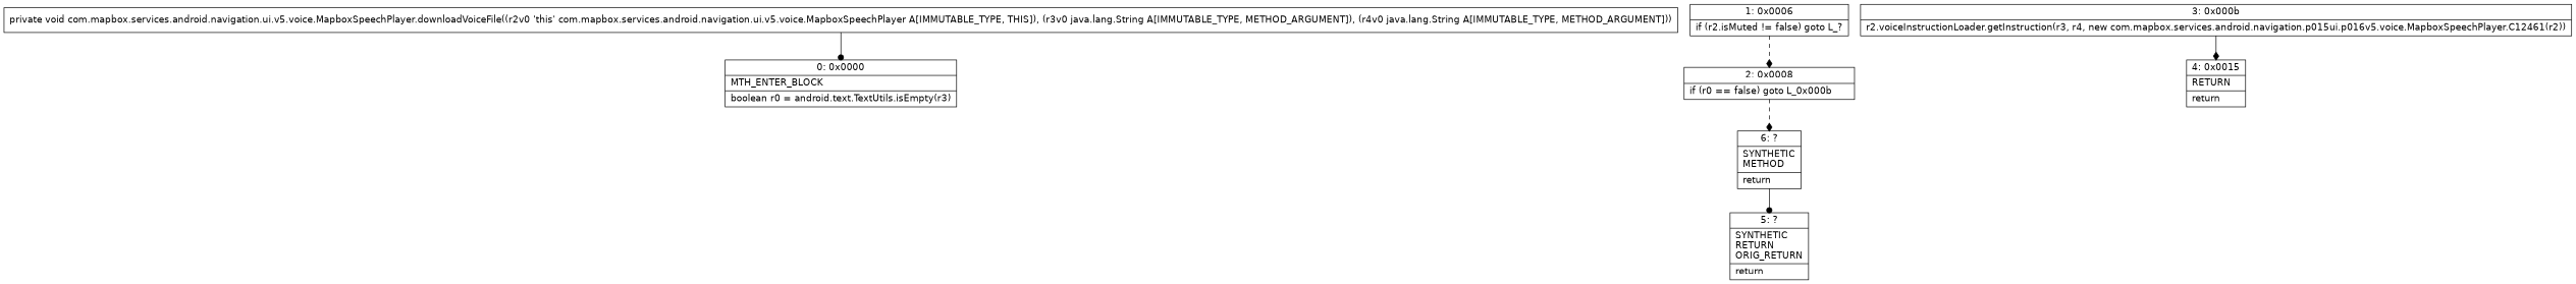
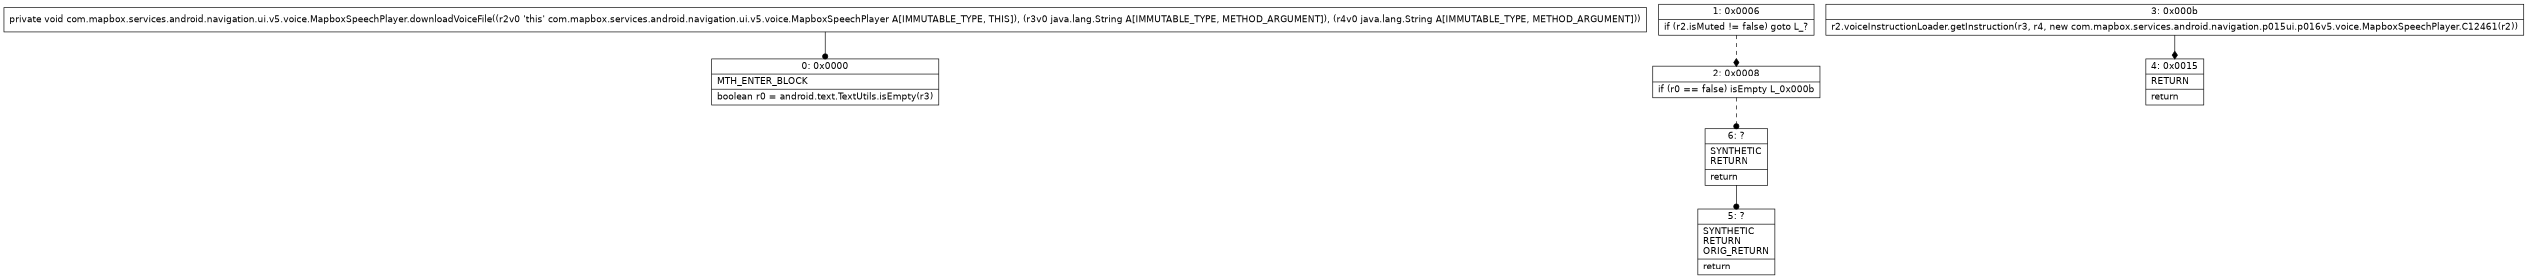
  digraph {
    fontname="DejaVu Sans"
    node [fontname="DejaVu Sans" shape=record]
    edge [arrowhead=dot fontname="DejaVu Sans"]
    n1 [label="{0\:\ 0x0000|MTH_ENTER_BLOCK\l|boolean r0 = android.text.TextUtils.isEmpty(r3)\l}"]
    n2 [label="{1\:\ 0x0006|if (r2.isMuted != false) goto L_?\l}"]
-   n3 [label="{2\:\ 0x0008|if (r0 == false) goto L_0x000b\l}"]
-   n4 [label="{6\:\ ?|SYNTHETIC\lMETHOD\l|return\l}"]
+   n3 [label="{2\:\ 0x0008|if (r0 == false) isEmpty L_0x000b\l}"]
+   n4 [label="{6\:\ ?|SYNTHETIC\lRETURN\l|return\l}"]
    n5 [label="{5\:\ ?|SYNTHETIC\lRETURN\lORIG_RETURN\l|return\l}"]
    n6 [label="{3\:\ 0x000b|r2.voiceInstructionLoader.getInstruction(r3, r4, new com.mapbox.services.android.navigation.p015ui.p016v5.voice.MapboxSpeechPlayer.C12461(r2))\l}"]
    n7 [label="{4\:\ 0x0015|RETURN\l|return\l}"]
    n8 [label="{private void com.mapbox.services.android.navigation.ui.v5.voice.MapboxSpeechPlayer.downloadVoiceFile((r2v0 'this' com.mapbox.services.android.navigation.ui.v5.voice.MapboxSpeechPlayer A[IMMUTABLE_TYPE, THIS]), (r3v0 java.lang.String A[IMMUTABLE_TYPE, METHOD_ARGUMENT]), (r4v0 java.lang.String A[IMMUTABLE_TYPE, METHOD_ARGUMENT])) }"]
    n2 -> n3 [arrowhead=diamond style=dashed]
-   n3 -> n4 [arrowhead=diamond style=dashed]
+   n3 -> n4 [style=dashed]
    n4 -> n5
    n6 -> n7 [arrowhead=diamond]
    n8 -> n1
  }
